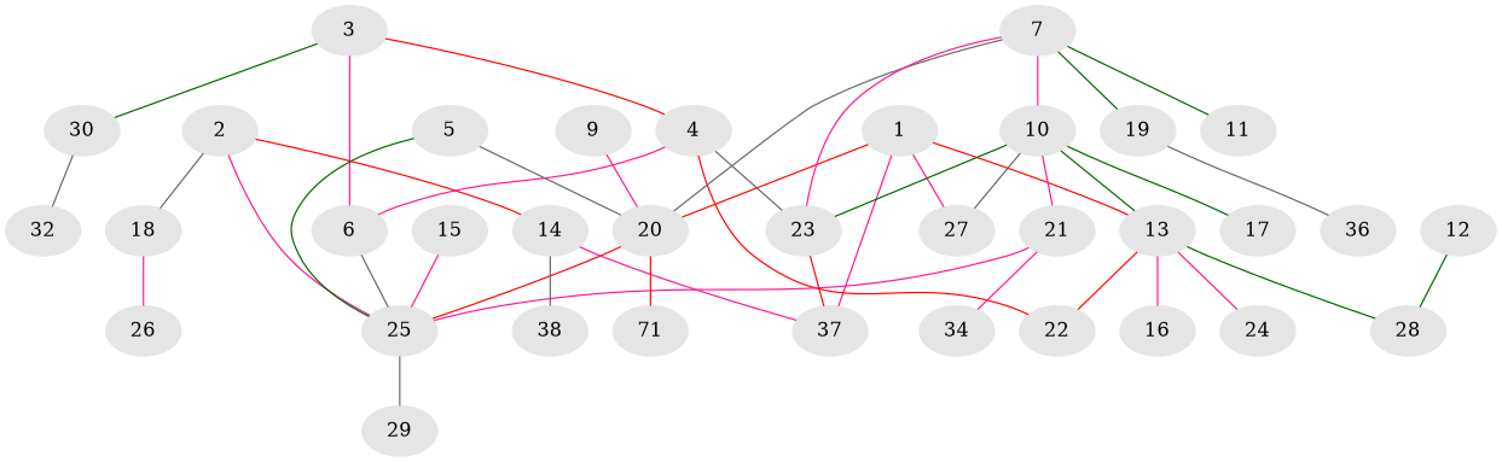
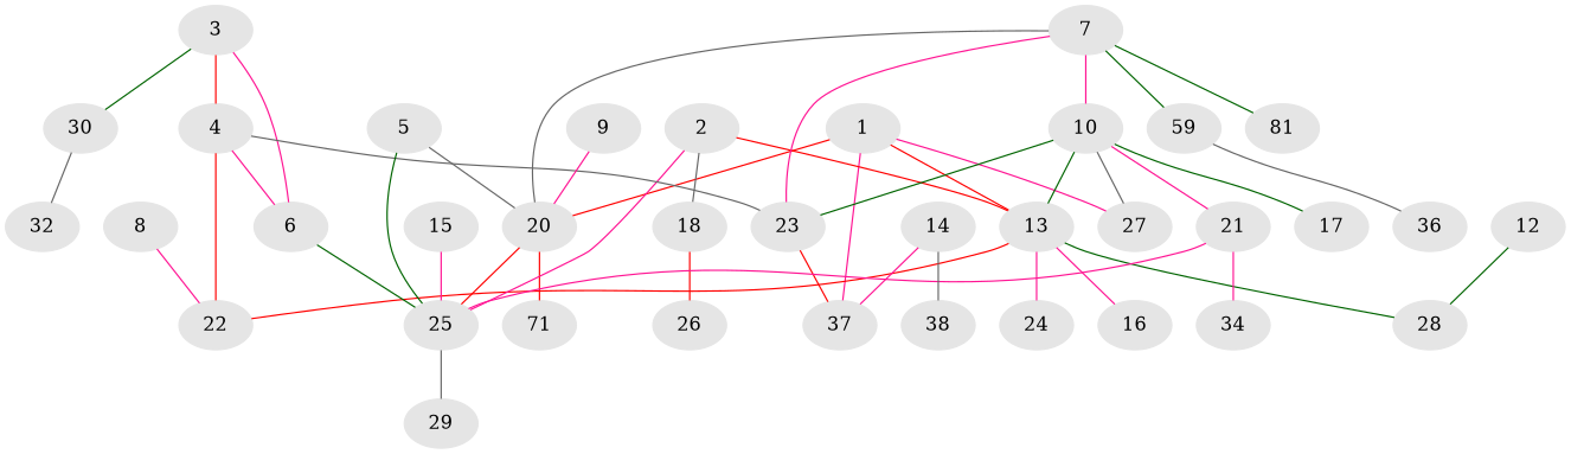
  graph {
    node [color=gray90 style=filled]
    edge [color=deeppink weight=1.0]
    1
    13
    20
    27
    37
    6
    25
    22
    28
    16
    24
    n12 [label=71]
    2
    18
    26
    29
    3
    4
    30
    23
    32
    5
    7
    10
-   11
-   19
+   11 [label=81]
+   19 [label=59]
    17
    21
    36
+   8
    9
    34
    12
    14
    n35 [label=38]
    15
    1 -- 13 [color=red]
    1 -- 20 [color=red]
    1 -- 27
    1 -- 37 [weight=2.0]
    13 -- 22 [color=red]
    13 -- 28 [color=darkgreen]
    13 -- 16
    13 -- 24
    20 -- 25 [color=red]
    20 -- n12 [color=red]
-   6 -- 25 [color=gray40]
+   6 -- 25 [color=darkgreen]
    25 -- 29 [color=gray40]
-   2 -- 14 [color=red]
+   2 -- 13 [color=red]
    2 -- 25
    2 -- 18 [color=gray40]
-   18 -- 26
+   18 -- 26 [color=red]
    3 -- 6
    3 -- 4 [color=red]
    3 -- 30 [color=darkgreen]
    4 -- 6
    4 -- 22 [color=red]
    4 -- 23 [color=gray40]
    30 -- 32 [color=gray40]
    23 -- 37 [color=red]
    5 -- 20 [color=gray40]
    5 -- 25 [color=darkgreen]
    7 -- 20 [color=gray40]
    7 -- 23
    7 -- 10
    7 -- 11 [color=darkgreen]
    7 -- 19 [color=darkgreen]
    10 -- 13 [color=darkgreen]
    10 -- 27 [color=gray40]
    10 -- 23 [color=darkgreen]
    10 -- 17 [color=darkgreen]
    10 -- 21
    19 -- 36 [color=gray40]
    21 -- 25
    21 -- 34
+   8 -- 22
    9 -- 20
    12 -- 28 [color=darkgreen]
    14 -- 37
    14 -- n35 [color=gray40]
    15 -- 25
  }
